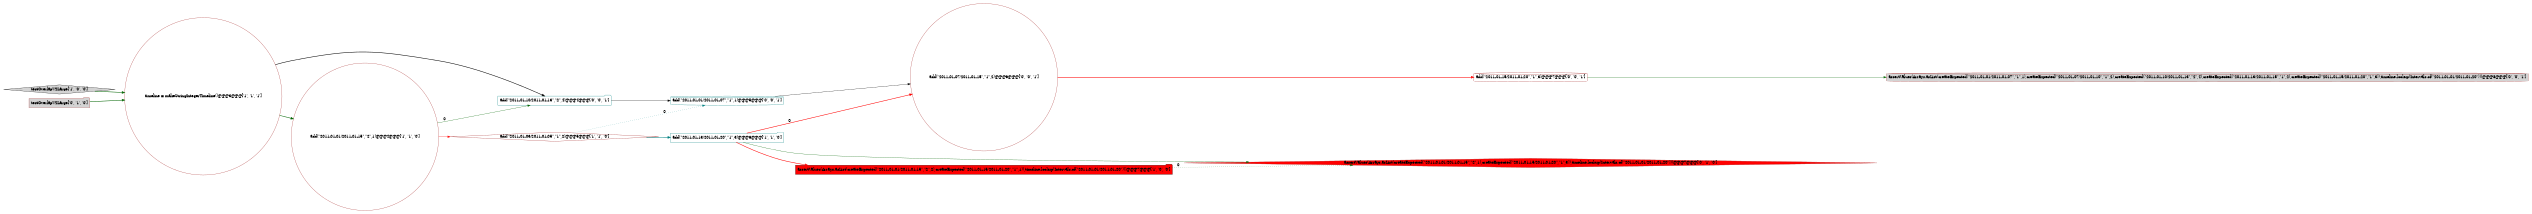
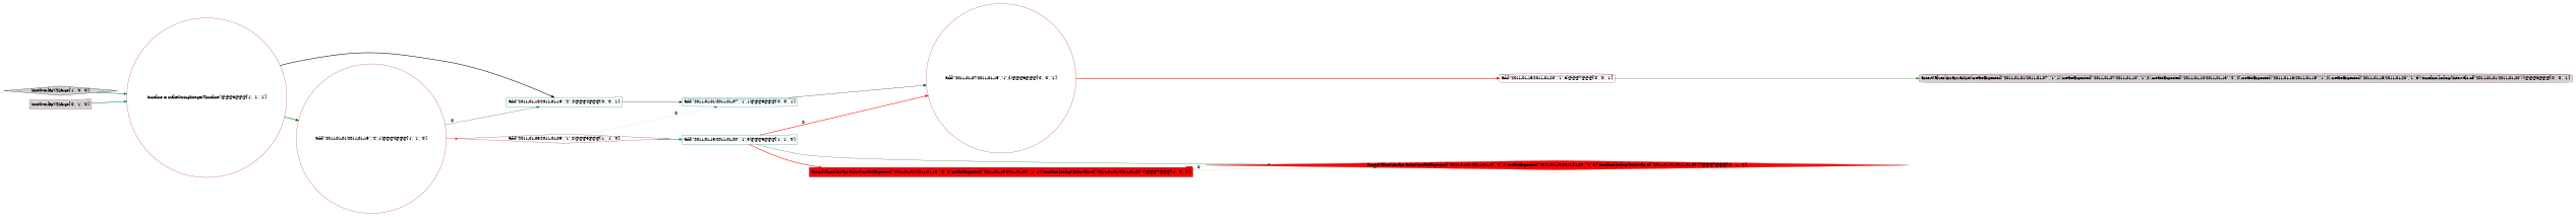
  digraph {
    rankdir=LR
    node [color=brown fillcolor=white shape=folder style=filled]
    edge [color=darkgreen style=bold]
    n1 [label="timeline = makeStringIntegerTimeline()@@@3@@@['1', '1', '1']" shape=circle]
    n2 [label="add(\"2011-01-01/2011-01-15\",\"2\",1)@@@4@@@['1', '1', '0']" shape=circle]
    n3 [color=teal label="add(\"2011-01-10/2011-01-13\",\"2\",4)@@@4@@@['0', '0', '1']"]
    n4 [label="add(\"2011-01-03/2011-01-05\",\"1\",2)@@@5@@@['1', '1', '0']" shape=diamond]
    n5 [color=teal label="add(\"2011-01-01/2011-01-07\",\"1\",1)@@@5@@@['0', '0', '1']" shape=cylinder]
    n6 [color=black fillcolor=red label="assertValues(Arrays.asList(createExpected(\"2011-01-01/2011-01-15\",\"2\",2),createExpected(\"2011-01-15/2011-01-20\",\"1\",1)),timeline.lookup(Intervals.of(\"2011-01-01/2011-01-20\")))@@@7@@@['1', '0', '0']"]
    n7 [fillcolor=red label="assertValues(Arrays.asList(createExpected(\"2011-01-01/2011-01-15\",\"2\",1),createExpected(\"2011-01-15/2011-01-20\",\"1\",3)),timeline.lookup(Intervals.of(\"2011-01-01/2011-01-20\")))@@@7@@@['0', '1', '0']" shape=diamond]
    n8 [color=teal label="add(\"2011-01-13/2011-01-20\",\"1\",3)@@@6@@@['1', '1', '0']"]
    n9 [label="add(\"2011-01-07/2011-01-15\",\"1\",2)@@@6@@@['0', '0', '1']" shape=circle]
    n10 [label="add(\"2011-01-15/2011-01-20\",\"1\",3)@@@7@@@['0', '0', '1']" shape=cylinder]
    n11 [color=black fillcolor=lightgray label="testOverlapV2Large['1', '0', '0']" shape=diamond]
    n12 [fillcolor=lightgray label="assertValues(Arrays.asList(createExpected(\"2011-01-01/2011-01-07\",\"1\",1),createExpected(\"2011-01-07/2011-01-10\",\"1\",2),createExpected(\"2011-01-10/2011-01-13\",\"2\",4),createExpected(\"2011-01-13/2011-01-15\",\"1\",2),createExpected(\"2011-01-15/2011-01-20\",\"1\",3)),timeline.lookup(Intervals.of(\"2011-01-01/2011-01-20\")))@@@8@@@['0', '0', '1']" shape=cylinder]
    n13 [fillcolor=lightgray label="testOverlapV2Large['0', '1', '0']"]
    n1 -> n2
    n1 -> n3 [color=black]
    n2 -> n3 [label=0 style=solid]
    n2 -> n4 [color=red style=solid]
    n3 -> n5 [color=black style=solid]
    n4 -> n5 [color=teal label=0 style=dotted]
    n4 -> n8 [color=teal]
    n5 -> n9 [color=black style=solid]
    n6 -> n7 [label=0 style=dotted]
    n8 -> n6 [color=red]
    n8 -> n7 [style=solid]
    n8 -> n9 [color=red label=0]
    n9 -> n10 [color=red]
    n10 -> n12 [style=solid]
-   n11 -> n1
-   n13 -> n1
+   n11 -> n1 [color=teal]
+   n13 -> n1 [color=teal]
  }
